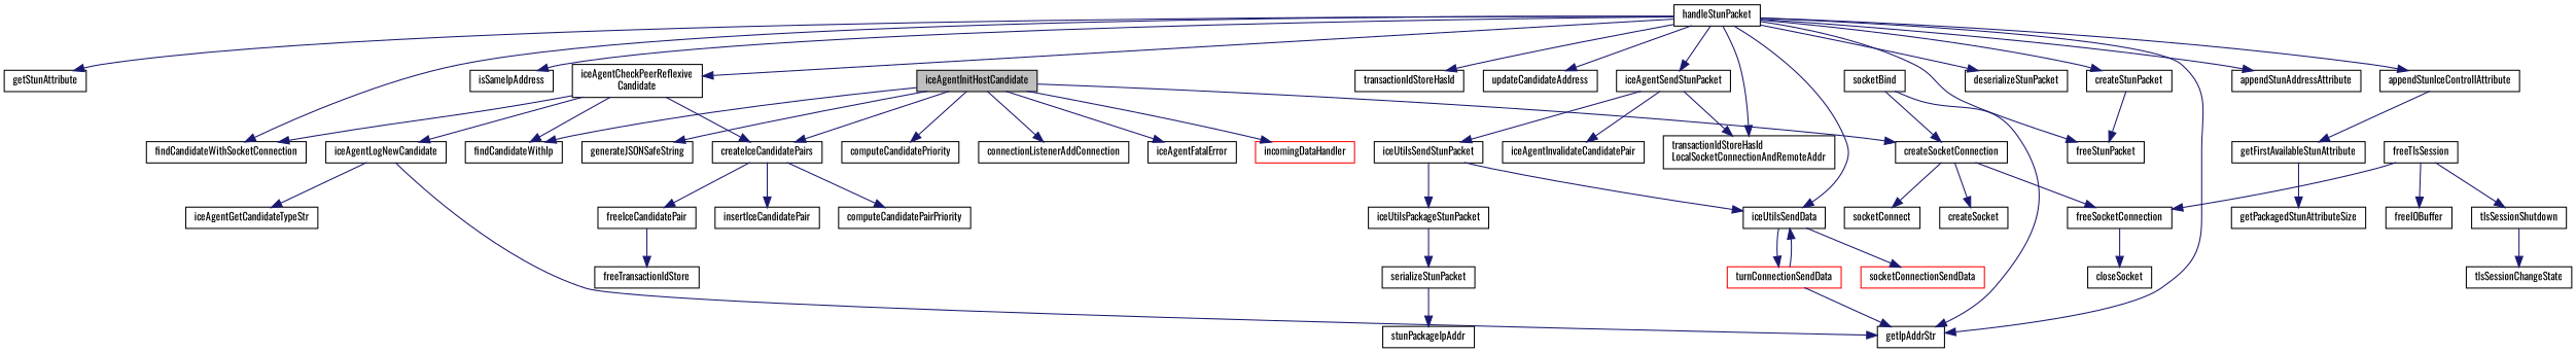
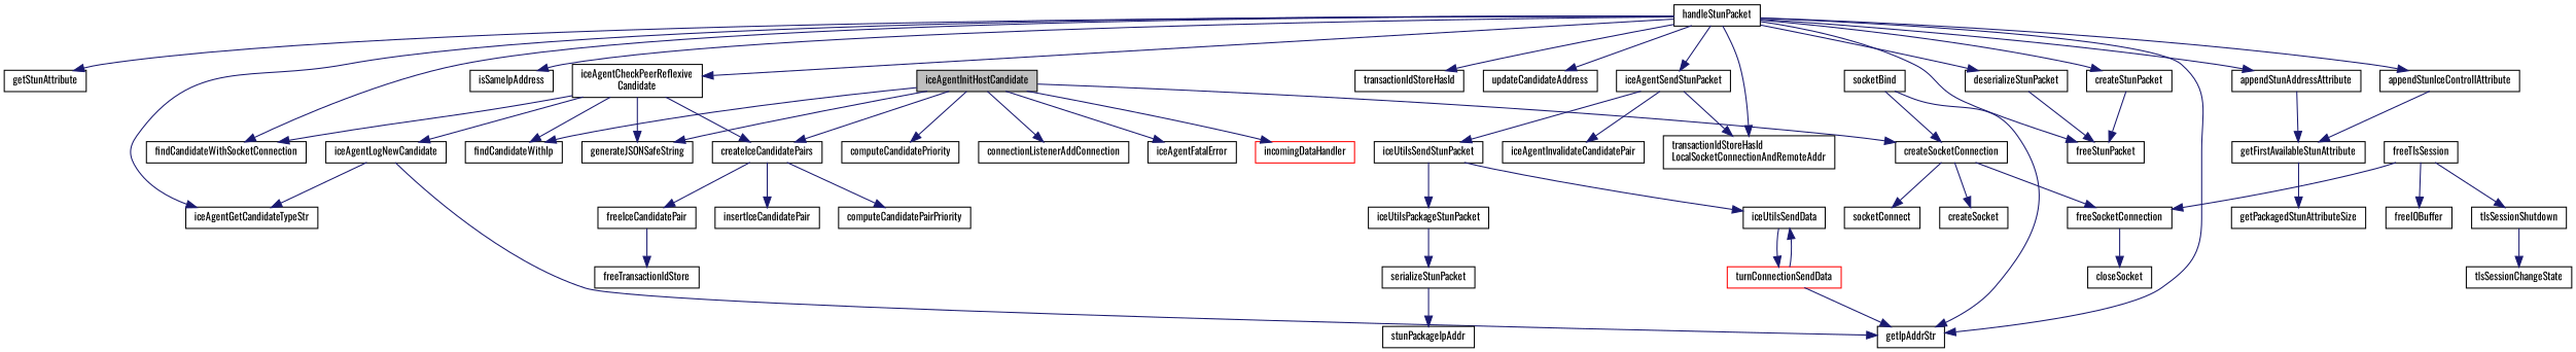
  digraph {
    fontname=Oswald
    rankdir=TB
    node [color=black fillcolor=white fontname=Oswald fontsize=10 shape=record style=filled]
    edge [color=midnightblue fontname=Oswald fontsize=10 labelfontname=Helvetica labelfontsize=10 style=solid]
    n1 [fillcolor=grey75 fontcolor=black height=0.2 label=iceAgentInitHostCandidate width=0.4]
    n2 [height=0.2 label=computeCandidatePriority width=0.4]
    n3 [height=0.2 label=connectionListenerAddConnection width=0.4]
    n4 [height=0.2 label=createIceCandidatePairs width=0.4]
    n5 [height=0.2 label=createSocketConnection width=0.4]
    n6 [height=0.2 label=findCandidateWithIp width=0.4]
    n7 [height=0.2 label=generateJSONSafeString width=0.4]
    n8 [height=0.2 label=iceAgentFatalError width=0.4]
    n9 [color=red height=0.2 label=incomingDataHandler width=0.4]
    n10 [height=0.2 label=computeCandidatePairPriority width=0.4]
    n11 [height=0.2 label=freeIceCandidatePair width=0.4]
    n12 [height=0.2 label=insertIceCandidatePair width=0.4]
    n13 [height=0.2 label=createSocket width=0.4]
    n14 [height=0.2 label=freeSocketConnection width=0.4]
    n15 [height=0.2 label=socketConnect width=0.4]
    n16 [height=0.2 label=freeTransactionIdStore width=0.4]
    n17 [height=0.2 label=closeSocket width=0.4]
    n18 [height=0.2 label=socketBind width=0.4]
    n19 [height=0.2 label=getIpAddrStr width=0.4]
    n20 [height=0.2 label=freeTlsSession width=0.4]
    n21 [height=0.2 label=freeIOBuffer width=0.4]
    n22 [height=0.2 label=tlsSessionShutdown width=0.4]
    n23 [height=0.2 label=tlsSessionChangeState width=0.4]
    n24 [height=0.2 label=handleStunPacket width=0.4]
    n25 [height=0.2 label=appendStunAddressAttribute width=0.4]
    n26 [height=0.2 label=appendStunIceControllAttribute width=0.4]
    n27 [height=0.2 label=createStunPacket width=0.4]
    n28 [height=0.2 label=freeStunPacket width=0.4]
    n29 [height=0.2 label=deserializeStunPacket width=0.4]
    n30 [height=0.2 label=findCandidateWithSocketConnection width=0.4]
    n31 [height=0.2 label="transactionIdStoreHasId\lLocalSocketConnectionAndRemoteAddr" width=0.4]
    n32 [height=0.2 label=getStunAttribute width=0.4]
    n33 [height=0.2 label="iceAgentCheckPeerReflexive\lCandidate" width=0.4]
    n34 [height=0.2 label=iceAgentGetCandidateTypeStr width=0.4]
    n35 [height=0.2 label=iceAgentSendStunPacket width=0.4]
    n36 [height=0.2 label=isSameIpAddress width=0.4]
    n37 [height=0.2 label=transactionIdStoreHasId width=0.4]
    n38 [height=0.2 label=updateCandidateAddress width=0.4]
    n39 [height=0.2 label=getFirstAvailableStunAttribute width=0.4]
    n40 [height=0.2 label=iceAgentLogNewCandidate width=0.4]
    n41 [height=0.2 label=iceAgentInvalidateCandidatePair width=0.4]
    n42 [height=0.2 label=iceUtilsSendStunPacket width=0.4]
    n43 [height=0.2 label=getPackagedStunAttributeSize width=0.4]
    n44 [height=0.2 label=iceUtilsPackageStunPacket width=0.4]
    n45 [height=0.2 label=iceUtilsSendData width=0.4]
    n46 [height=0.2 label=serializeStunPacket width=0.4]
-   n47 [color=red height=0.2 label=socketConnectionSendData width=0.4]
    n48 [color=red height=0.2 label=turnConnectionSendData width=0.4]
    n49 [height=0.2 label=stunPackageIpAddr width=0.4]
    n1 -> n2
    n1 -> n3
    n1 -> n4
    n1 -> n5
    n1 -> n6
    n1 -> n7
    n1 -> n8
    n1 -> n9
    n4 -> n10
    n4 -> n11
    n4 -> n12
    n5 -> n13
    n5 -> n14
    n5 -> n15
    n11 -> n16
    n14 -> n17
    n18 -> n5
    n18 -> n19
    n20 -> n14
    n20 -> n21
    n20 -> n22
    n22 -> n23
    n24 -> n19
    n24 -> n25
    n24 -> n26
    n24 -> n27
    n24 -> n28
    n24 -> n29
    n24 -> n30
    n24 -> n31
    n24 -> n32
    n24 -> n33
-   n24 -> n45
+   n24 -> n34
    n24 -> n35
    n24 -> n36
    n24 -> n37
    n24 -> n38
+   n25 -> n39
    n26 -> n39
    n27 -> n28
+   n29 -> n28
    n33 -> n4
    n33 -> n6
+   n33 -> n7
    n33 -> n30
    n33 -> n40
    n35 -> n31
    n35 -> n41
    n35 -> n42
    n39 -> n43
    n40 -> n19
    n40 -> n34
    n42 -> n44
    n42 -> n45
    n44 -> n46
-   n45 -> n47
    n45 -> n48
    n46 -> n49
    n48 -> n19
    n48 -> n45
  }
